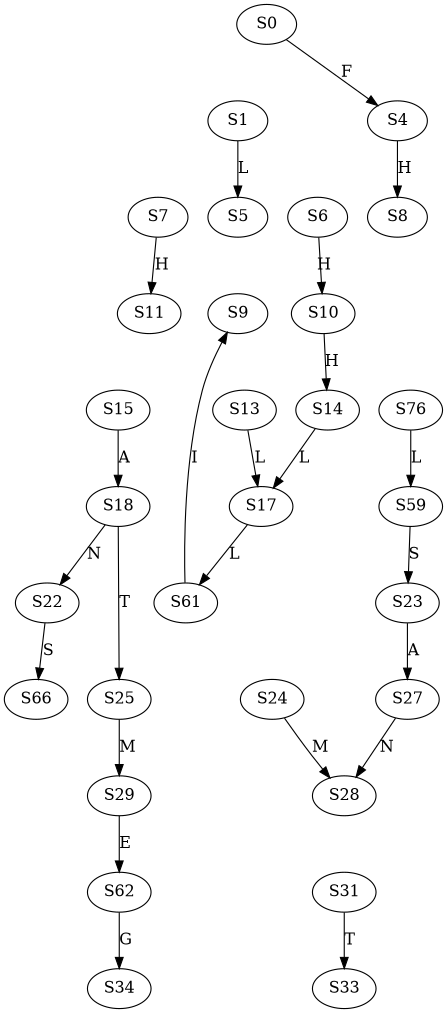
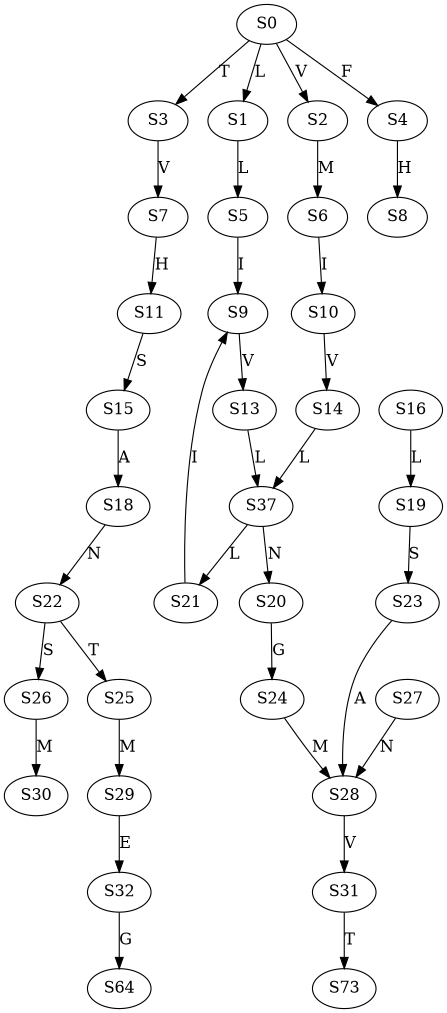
  strict digraph {
    S0
    S1
+   S2
+   S3
    S4
    S5
    S6
    S7
    S8
    S9
    S10
    S11
    S13
    S14
    S15
-   S17
+   S17 [label=S37]
    S18
-   S16 [label=S76]
-   S19 [label=S59]
-   S21 [label=S61]
+   S16
+   S19
+   S20
+   S21
    S22
    S23
    S24
    S25
-   S26 [label=S66]
+   S26
    S27
    S28
    S29
+   S30
    S31
-   S32 [label=S62]
-   S33
-   S34
+   S32
+   S33 [label=S73]
+   S34 [label=S64]
+   S0 -> S1 [label=L]
+   S0 -> S2 [label=V]
+   S0 -> S3 [label=T]
    S0 -> S4 [label=F]
    S1 -> S5 [label=L]
+   S2 -> S6 [label=M]
+   S3 -> S7 [label=V]
    S4 -> S8 [label=H]
-   S6 -> S10 [label=H]
+   S5 -> S9 [label=I]
+   S6 -> S10 [label=I]
    S7 -> S11 [label=H]
-   S10 -> S14 [label=H]
+   S9 -> S13 [label=V]
+   S10 -> S14 [label=V]
+   S11 -> S15 [label=S]
    S13 -> S17 [label=L]
    S14 -> S17 [label=L]
    S15 -> S18 [label=A]
+   S17 -> S20 [label=N]
    S17 -> S21 [label=L]
    S18 -> S22 [label=N]
    S16 -> S19 [label=L]
    S19 -> S23 [label=S]
+   S20 -> S24 [label=G]
    S21 -> S9 [label=I]
-   S18 -> S25 [label=T]
+   S22 -> S25 [label=T]
    S22 -> S26 [label=S]
-   S23 -> S27 [label=A]
+   S23 -> S28 [label=A]
    S24 -> S28 [label=M]
    S25 -> S29 [label=M]
+   S26 -> S30 [label=M]
    S27 -> S28 [label=N]
+   S28 -> S31 [label=V]
    S29 -> S32 [label=E]
    S31 -> S33 [label=T]
    S32 -> S34 [label=G]
  }
